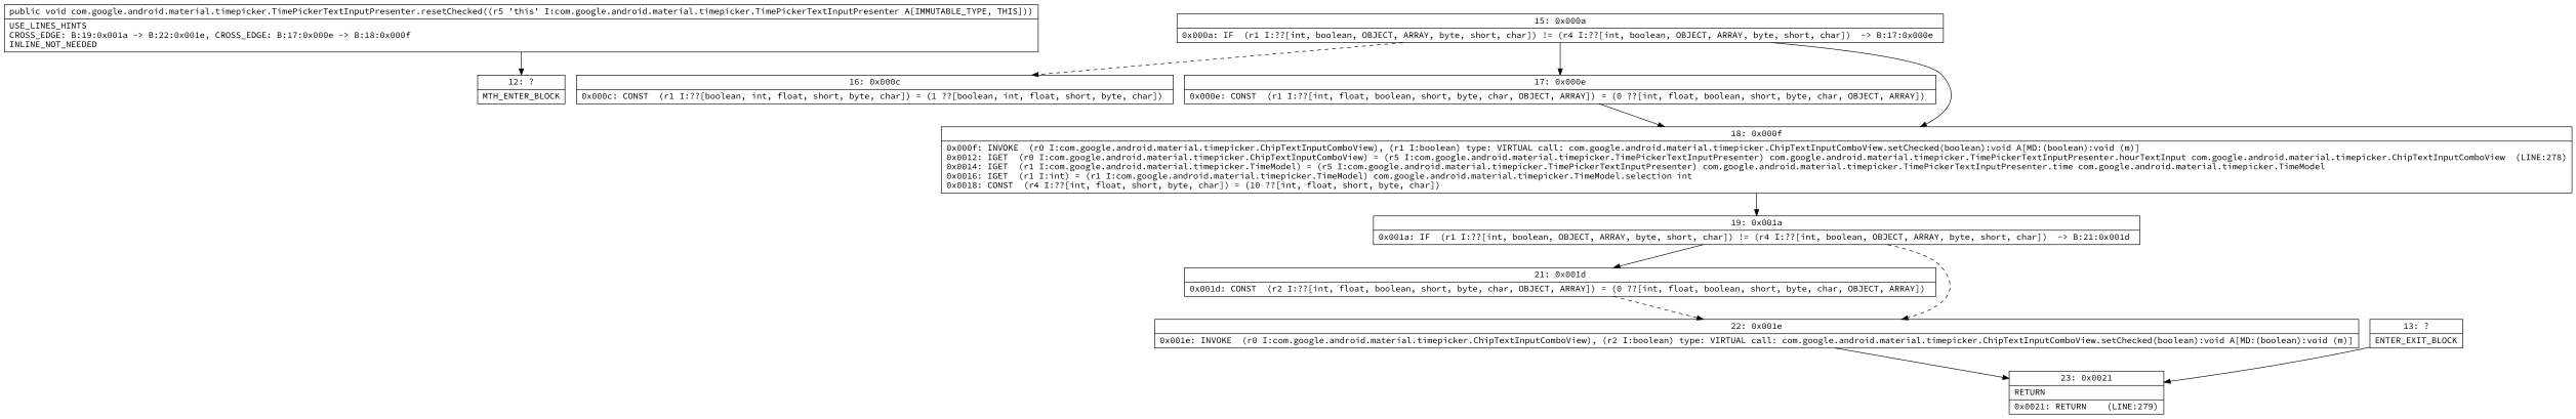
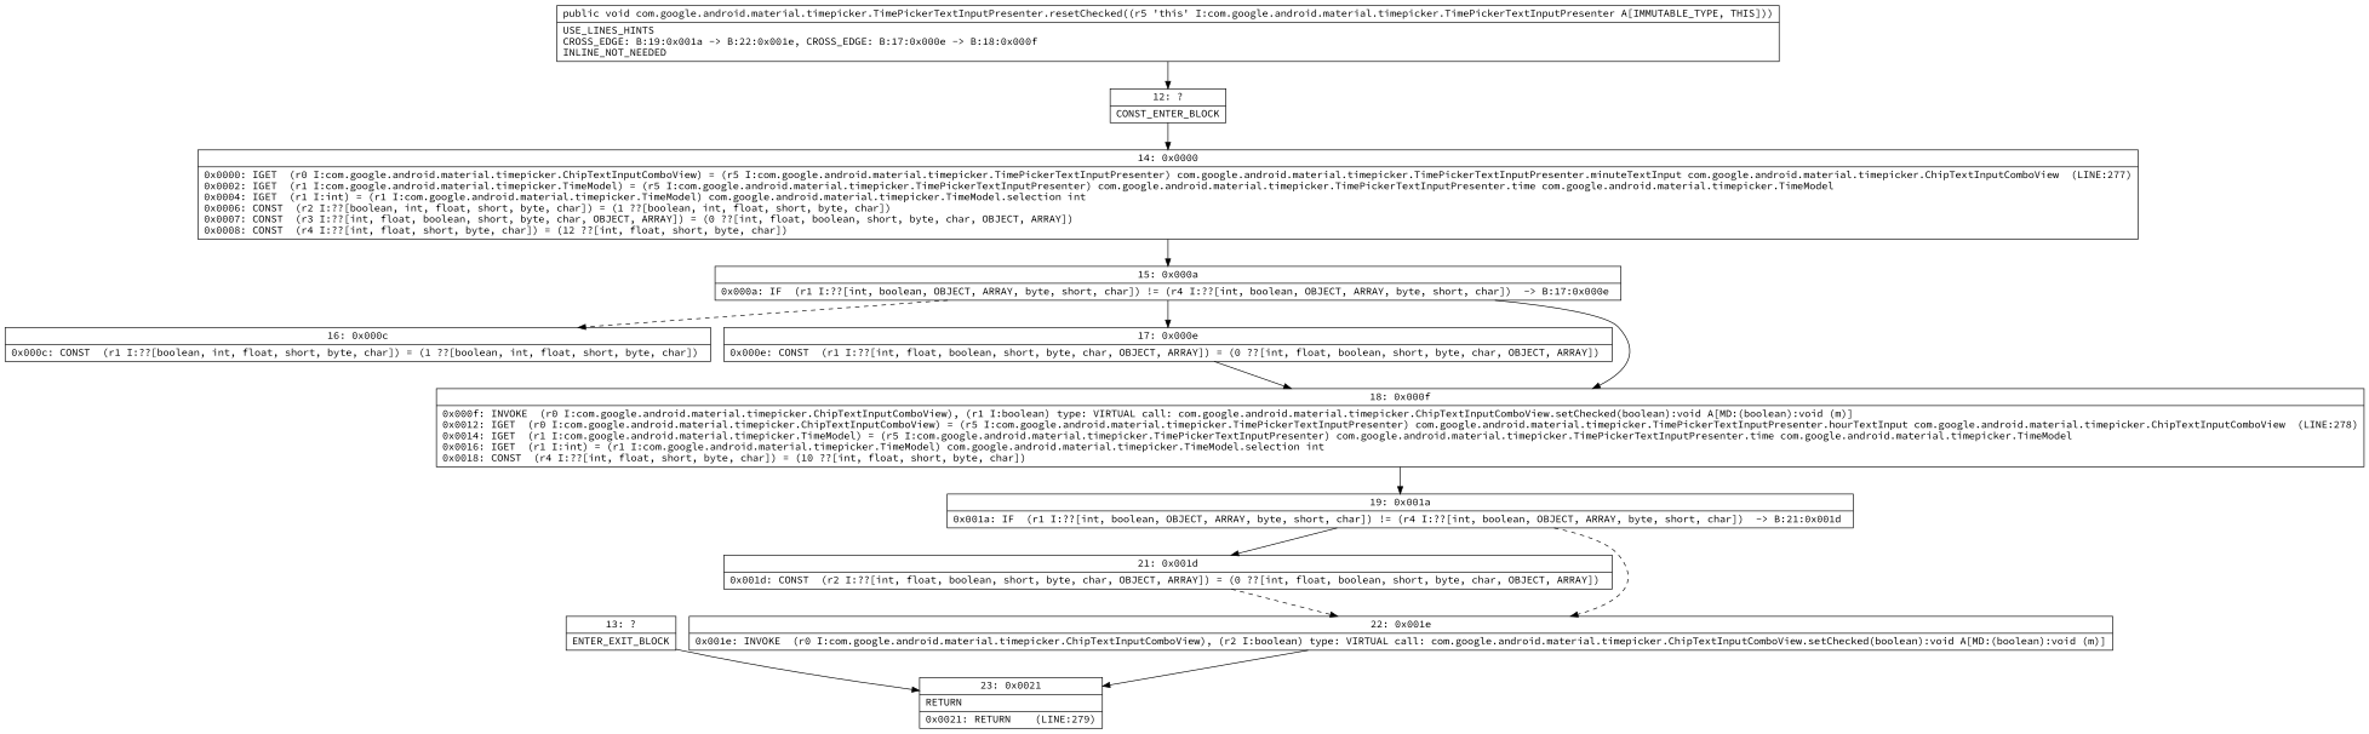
  digraph {
    fontname="Source Code Pro"
    node [fontname="Source Code Pro" shape=record]
    edge [fontname="Source Code Pro"]
-   n1 [label="{12\:\ ?|MTH_ENTER_BLOCK\l}"]
+   n1 [label="{12\:\ ?|CONST_ENTER_BLOCK\l}"]
+   n2 [label="{14\:\ 0x0000|0x0000: IGET  (r0 I:com.google.android.material.timepicker.ChipTextInputComboView) = (r5 I:com.google.android.material.timepicker.TimePickerTextInputPresenter) com.google.android.material.timepicker.TimePickerTextInputPresenter.minuteTextInput com.google.android.material.timepicker.ChipTextInputComboView  (LINE:277)\l0x0002: IGET  (r1 I:com.google.android.material.timepicker.TimeModel) = (r5 I:com.google.android.material.timepicker.TimePickerTextInputPresenter) com.google.android.material.timepicker.TimePickerTextInputPresenter.time com.google.android.material.timepicker.TimeModel \l0x0004: IGET  (r1 I:int) = (r1 I:com.google.android.material.timepicker.TimeModel) com.google.android.material.timepicker.TimeModel.selection int \l0x0006: CONST  (r2 I:??[boolean, int, float, short, byte, char]) = (1 ??[boolean, int, float, short, byte, char]) \l0x0007: CONST  (r3 I:??[int, float, boolean, short, byte, char, OBJECT, ARRAY]) = (0 ??[int, float, boolean, short, byte, char, OBJECT, ARRAY]) \l0x0008: CONST  (r4 I:??[int, float, short, byte, char]) = (12 ??[int, float, short, byte, char]) \l}"]
    n3 [label="{15\:\ 0x000a|0x000a: IF  (r1 I:??[int, boolean, OBJECT, ARRAY, byte, short, char]) != (r4 I:??[int, boolean, OBJECT, ARRAY, byte, short, char])  \-\> B:17:0x000e \l}"]
    n4 [label="{16\:\ 0x000c|0x000c: CONST  (r1 I:??[boolean, int, float, short, byte, char]) = (1 ??[boolean, int, float, short, byte, char]) \l}"]
    n5 [label="{17\:\ 0x000e|0x000e: CONST  (r1 I:??[int, float, boolean, short, byte, char, OBJECT, ARRAY]) = (0 ??[int, float, boolean, short, byte, char, OBJECT, ARRAY]) \l}"]
    n6 [label="{18\:\ 0x000f|0x000f: INVOKE  (r0 I:com.google.android.material.timepicker.ChipTextInputComboView), (r1 I:boolean) type: VIRTUAL call: com.google.android.material.timepicker.ChipTextInputComboView.setChecked(boolean):void A[MD:(boolean):void (m)]\l0x0012: IGET  (r0 I:com.google.android.material.timepicker.ChipTextInputComboView) = (r5 I:com.google.android.material.timepicker.TimePickerTextInputPresenter) com.google.android.material.timepicker.TimePickerTextInputPresenter.hourTextInput com.google.android.material.timepicker.ChipTextInputComboView  (LINE:278)\l0x0014: IGET  (r1 I:com.google.android.material.timepicker.TimeModel) = (r5 I:com.google.android.material.timepicker.TimePickerTextInputPresenter) com.google.android.material.timepicker.TimePickerTextInputPresenter.time com.google.android.material.timepicker.TimeModel \l0x0016: IGET  (r1 I:int) = (r1 I:com.google.android.material.timepicker.TimeModel) com.google.android.material.timepicker.TimeModel.selection int \l0x0018: CONST  (r4 I:??[int, float, short, byte, char]) = (10 ??[int, float, short, byte, char]) \l}"]
    n7 [label="{19\:\ 0x001a|0x001a: IF  (r1 I:??[int, boolean, OBJECT, ARRAY, byte, short, char]) != (r4 I:??[int, boolean, OBJECT, ARRAY, byte, short, char])  \-\> B:21:0x001d \l}"]
    n8 [label="{21\:\ 0x001d|0x001d: CONST  (r2 I:??[int, float, boolean, short, byte, char, OBJECT, ARRAY]) = (0 ??[int, float, boolean, short, byte, char, OBJECT, ARRAY]) \l}"]
    n9 [label="{22\:\ 0x001e|0x001e: INVOKE  (r0 I:com.google.android.material.timepicker.ChipTextInputComboView), (r2 I:boolean) type: VIRTUAL call: com.google.android.material.timepicker.ChipTextInputComboView.setChecked(boolean):void A[MD:(boolean):void (m)]\l}"]
    n10 [label="{23\:\ 0x0021|RETURN\l|0x0021: RETURN    (LINE:279)\l}"]
    n11 [label="{13\:\ ?|ENTER_EXIT_BLOCK\l}"]
    n12 [label="{public void com.google.android.material.timepicker.TimePickerTextInputPresenter.resetChecked((r5 'this' I:com.google.android.material.timepicker.TimePickerTextInputPresenter A[IMMUTABLE_TYPE, THIS]))  | USE_LINES_HINTS\lCROSS_EDGE: B:19:0x001a \-\> B:22:0x001e, CROSS_EDGE: B:17:0x000e \-\> B:18:0x000f\lINLINE_NOT_NEEDED\l}"]
+   n1 -> n2
+   n2 -> n3
    n3 -> n4 [style=dashed]
    n3 -> n5
    n3 -> n6
    n5 -> n6
    n6 -> n7
    n7 -> n8
    n7 -> n9 [style=dashed]
    n8 -> n9 [style=dashed]
    n9 -> n10
    n11 -> n10
    n12 -> n1
  }
